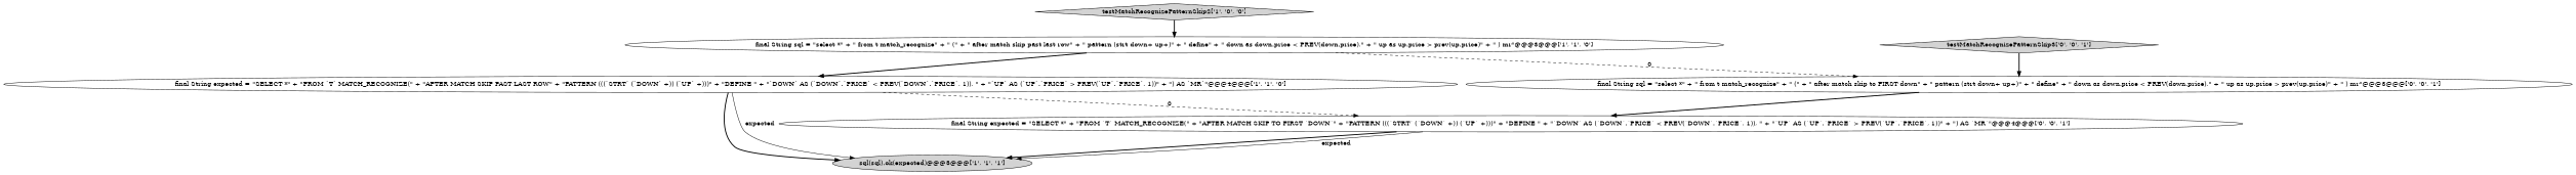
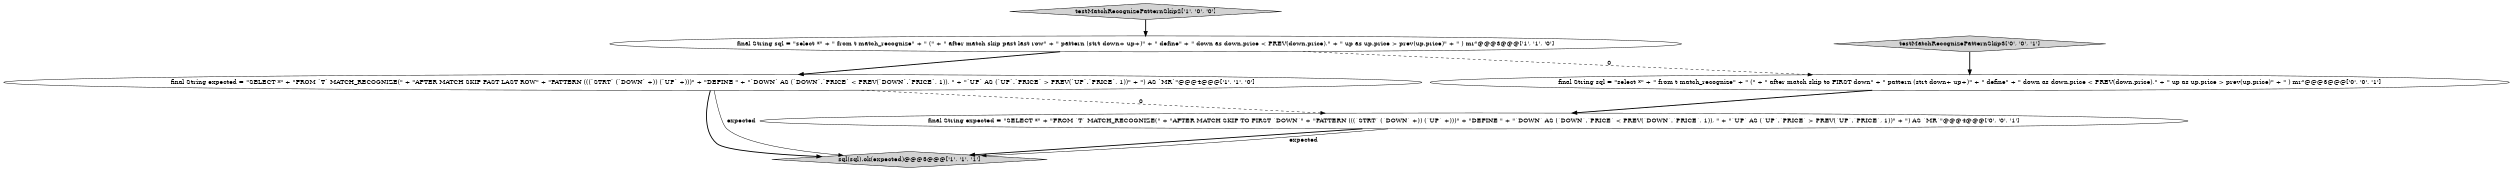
  digraph {
    node [fillcolor=white shape=ellipse style=filled]
    edge [style=bold]
    n1 [fillcolor=lightgray label="testMatchRecognizePatternSkip2['1', '0', '0']" shape=diamond]
    n2 [label="final String sql = \"select *\" + \" from t match_recognize\" + \" (\" + \" after match skip past last row\" + \" pattern (strt down+ up+)\" + \" define\" + \" down as down.price < PREV(down.price),\" + \" up as up.price > prev(up.price)\" + \" ) mr\"@@@3@@@['1', '1', '0']"]
    n3 [label="final String sql = \"select *\" + \" from t match_recognize\" + \" (\" + \" after match skip to FIRST down\" + \" pattern (strt down+ up+)\" + \" define\" + \" down as down.price < PREV(down.price),\" + \" up as up.price > prev(up.price)\" + \" ) mr\"@@@3@@@['0', '0', '1']"]
    n4 [label="final String expected = \"SELECT *\" + \"FROM `T` MATCH_RECOGNIZE(\" + \"AFTER MATCH SKIP PAST LAST ROW\" + \"PATTERN (((`STRT` (`DOWN` +)) (`UP` +)))\" + \"DEFINE \" + \"`DOWN` AS (`DOWN`.`PRICE` < PREV(`DOWN`.`PRICE`, 1)), \" + \"`UP` AS (`UP`.`PRICE` > PREV(`UP`.`PRICE`, 1))\" + \") AS `MR`\"@@@4@@@['1', '1', '0']"]
    n5 [label="final String expected = \"SELECT *\" + \"FROM `T` MATCH_RECOGNIZE(\" + \"AFTER MATCH SKIP TO FIRST `DOWN`\" + \"PATTERN (((`STRT` (`DOWN` +)) (`UP` +)))\" + \"DEFINE \" + \"`DOWN` AS (`DOWN`.`PRICE` < PREV(`DOWN`.`PRICE`, 1)), \" + \"`UP` AS (`UP`.`PRICE` > PREV(`UP`.`PRICE`, 1))\" + \") AS `MR`\"@@@4@@@['0', '0', '1']"]
-   n6 [fillcolor=lightgray label="sql(sql).ok(expected)@@@5@@@['1', '1', '1']"]
+   n6 [fillcolor=lightgray label="sql(sql).ok(expected)@@@5@@@['1', '1', '1']" shape=diamond]
    n7 [fillcolor=lightgray label="testMatchRecognizePatternSkip3['0', '0', '1']" shape=diamond]
    n1 -> n2
    n2 -> n3 [label=0 style=dashed]
    n2 -> n4
    n3 -> n5
    n4 -> n5 [label=0 style=dashed]
    n4 -> n6
    n4 -> n6 [label=expected style=solid]
    n5 -> n6
    n5 -> n6 [label=expected style=solid]
    n7 -> n3
  }
